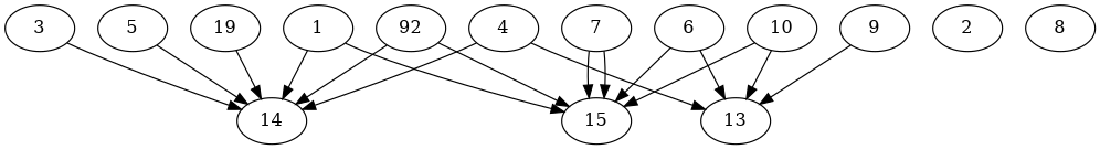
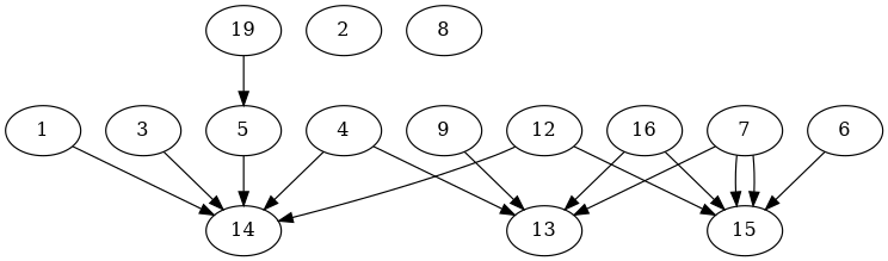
  digraph {
    node [alpha=0.13]
    1 [alpha=0.15 expect_size=42038272]
    14 [alpha=0.11 expect_size=42688512]
    15 [alpha=0.12 expect_size=26821632]
    2 [alpha=0.18 expect_size=36749312]
    3 [alpha=0.10 expect_size=44482560]
    4 [expect_size=21791744]
    13 [alpha=0.15 expect_size=18228224]
    5 [expect_size=43569152]
    6 [alpha=0.14 expect_size=5927936]
    7 [alpha=0.19 expect_size=23094272]
    8 [alpha=0.12 expect_size=24915968]
    9 [alpha=0.20 expect_size=31457280]
-   10 [expect_size=45061120]
+   10 [expect_size=45061120 label=16]
    n14 [alpha=0.04 expect_size=34804736 label=19]
-   12 [alpha=0.02 expect_size=22441984 label=92]
+   12 [alpha=0.02 expect_size=22441984]
    1 -> 14
-   1 -> 15
    3 -> 14
    4 -> 14
    4 -> 13
    5 -> 14
    6 -> 15
-   6 -> 13
+   7 -> 13
    7 -> 15
    7 -> 15
    9 -> 13
    10 -> 15
    10 -> 13
-   n14 -> 14
+   n14 -> 5
    12 -> 14
    12 -> 15
  }
